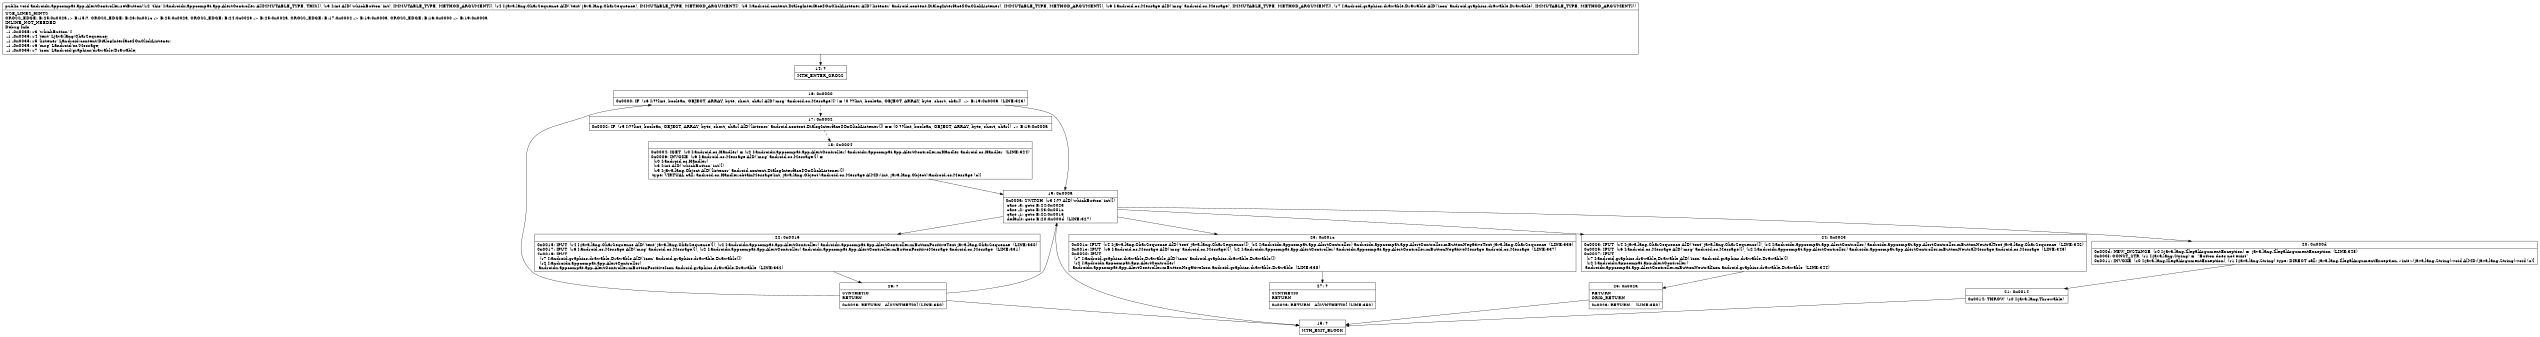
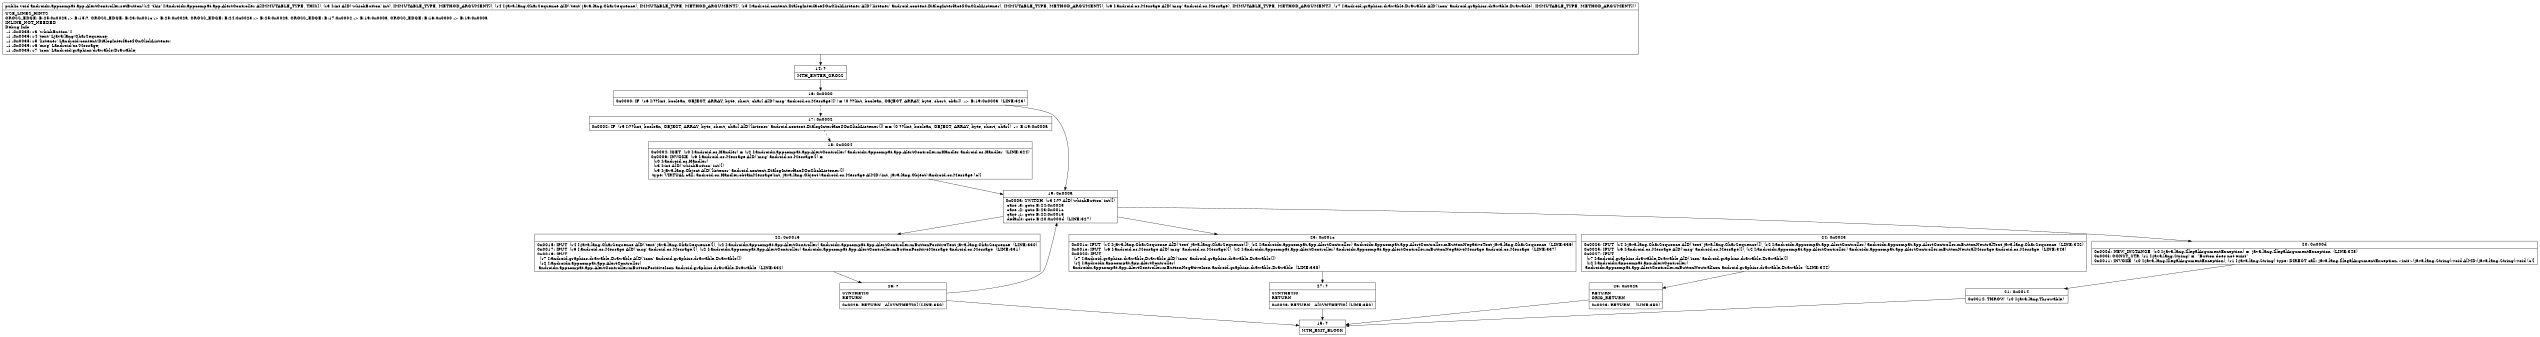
  digraph {
    node [shape=record]
    n1 [label="{14\:\ ?|MTH_ENTER_CROSS\l}"]
    n2 [label="{16\:\ 0x0000|0x0000: IF  (r6 I:??[int, boolean, OBJECT, ARRAY, byte, short, char] A[D('msg' android.os.Message)]) != (0 ??[int, boolean, OBJECT, ARRAY, byte, short, char])  \-\> B:19:0x000a  (LINE:323)\l}"]
    n3 [label="{17\:\ 0x0002|0x0002: IF  (r5 I:??[int, boolean, OBJECT, ARRAY, byte, short, char] A[D('listener' android.content.DialogInterface$OnClickListener)]) == (0 ??[int, boolean, OBJECT, ARRAY, byte, short, char])  \-\> B:19:0x000a \l}"]
    n4 [label="{19\:\ 0x000a|0x000a: SWITCH  (r3 I:?? A[D('whichButton' int)])\l case \-3: goto B:24:0x0023\l case \-2: goto B:23:0x001c\l case \-1: goto B:22:0x0015\l default: goto B:20:0x000d  (LINE:327)\l}"]
    n5 [label="{18\:\ 0x0004|0x0004: IGET  (r0 I:android.os.Handler) = (r2 I:androidx.appcompat.app.AlertController) androidx.appcompat.app.AlertController.mHandler android.os.Handler  (LINE:324)\l0x0006: INVOKE  (r6 I:android.os.Message A[D('msg' android.os.Message)]) = \l  (r0 I:android.os.Handler)\l  (r3 I:int A[D('whichButton' int)])\l  (r5 I:java.lang.Object A[D('listener' android.content.DialogInterface$OnClickListener)])\l type: VIRTUAL call: android.os.Handler.obtainMessage(int, java.lang.Object):android.os.Message A[MD:(int, java.lang.Object):android.os.Message (c)]\l}"]
    n6 [label="{20\:\ 0x000d|0x000d: NEW_INSTANCE  (r0 I:java.lang.IllegalArgumentException) =  java.lang.IllegalArgumentException  (LINE:348)\l0x000f: CONST_STR  (r1 I:java.lang.String) =  \"Button does not exist\" \l0x0011: INVOKE  (r0 I:java.lang.IllegalArgumentException), (r1 I:java.lang.String) type: DIRECT call: java.lang.IllegalArgumentException.\<init\>(java.lang.String):void A[MD:(java.lang.String):void (c)]\l}"]
-   n7 [label="{22\:\ 0x0015|0x0015: IPUT  (r4 I:java.lang.CharSequence A[D('text' java.lang.CharSequence)]), (r2 I:androidx.appcompat.app.AlertController) androidx.appcompat.app.AlertController.mButtonPositiveText java.lang.CharSequence  (LINE:330)\l0x0017: IPUT  (r6 I:android.os.Message A[D('msg' android.os.Message)]), (r2 I:androidx.appcompat.app.AlertController) androidx.appcompat.app.AlertController.mButtonPositiveMessage android.os.Message  (LINE:331)\l4x0019: IPUT  \l  (r7 I:android.graphics.drawable.Drawable A[D('icon' android.graphics.drawable.Drawable)])\l  (r2 I:androidx.appcompat.app.AlertController)\l androidx.appcompat.app.AlertController.mButtonPositiveIcon android.graphics.drawable.Drawable  (LINE:332)\l}"]
+   n7 [label="{22\:\ 0x0015|0x0015: IPUT  (r4 I:java.lang.CharSequence A[D('text' java.lang.CharSequence)]), (r2 I:androidx.appcompat.app.AlertController) androidx.appcompat.app.AlertController.mButtonPositiveText java.lang.CharSequence  (LINE:330)\l0x0017: IPUT  (r6 I:android.os.Message A[D('msg' android.os.Message)]), (r2 I:androidx.appcompat.app.AlertController) androidx.appcompat.app.AlertController.mButtonPositiveMessage android.os.Message  (LINE:331)\l0x0019: IPUT  \l  (r7 I:android.graphics.drawable.Drawable A[D('icon' android.graphics.drawable.Drawable)])\l  (r2 I:androidx.appcompat.app.AlertController)\l androidx.appcompat.app.AlertController.mButtonPositiveIcon android.graphics.drawable.Drawable  (LINE:332)\l}"]
    n8 [label="{23\:\ 0x001c|0x001c: IPUT  (r4 I:java.lang.CharSequence A[D('text' java.lang.CharSequence)]), (r2 I:androidx.appcompat.app.AlertController) androidx.appcompat.app.AlertController.mButtonNegativeText java.lang.CharSequence  (LINE:336)\l0x001e: IPUT  (r6 I:android.os.Message A[D('msg' android.os.Message)]), (r2 I:androidx.appcompat.app.AlertController) androidx.appcompat.app.AlertController.mButtonNegativeMessage android.os.Message  (LINE:337)\l0x0020: IPUT  \l  (r7 I:android.graphics.drawable.Drawable A[D('icon' android.graphics.drawable.Drawable)])\l  (r2 I:androidx.appcompat.app.AlertController)\l androidx.appcompat.app.AlertController.mButtonNegativeIcon android.graphics.drawable.Drawable  (LINE:338)\l}"]
    n9 [label="{24\:\ 0x0023|0x0023: IPUT  (r4 I:java.lang.CharSequence A[D('text' java.lang.CharSequence)]), (r2 I:androidx.appcompat.app.AlertController) androidx.appcompat.app.AlertController.mButtonNeutralText java.lang.CharSequence  (LINE:342)\l0x0025: IPUT  (r6 I:android.os.Message A[D('msg' android.os.Message)]), (r2 I:androidx.appcompat.app.AlertController) androidx.appcompat.app.AlertController.mButtonNeutralMessage android.os.Message  (LINE:343)\l0x0027: IPUT  \l  (r7 I:android.graphics.drawable.Drawable A[D('icon' android.graphics.drawable.Drawable)])\l  (r2 I:androidx.appcompat.app.AlertController)\l androidx.appcompat.app.AlertController.mButtonNeutralIcon android.graphics.drawable.Drawable  (LINE:344)\l}"]
    n10 [label="{21\:\ 0x0014|0x0014: THROW  (r0 I:java.lang.Throwable) \l}"]
    n11 [label="{26\:\ ?|SYNTHETIC\lRETURN\l|0x002a: RETURN   A[SYNTHETIC] (LINE:350)\l}"]
    n12 [label="{27\:\ ?|SYNTHETIC\lRETURN\l|0x002a: RETURN   A[SYNTHETIC] (LINE:350)\l}"]
    n13 [label="{25\:\ 0x002a|RETURN\lORIG_RETURN\l|0x002a: RETURN    (LINE:350)\l}"]
    n14 [label="{15\:\ ?|MTH_EXIT_BLOCK\l}"]
    n15 [label="{public void androidx.appcompat.app.AlertController.setButton((r2 'this' I:androidx.appcompat.app.AlertController A[IMMUTABLE_TYPE, THIS]), (r3 I:int A[D('whichButton' int), IMMUTABLE_TYPE, METHOD_ARGUMENT]), (r4 I:java.lang.CharSequence A[D('text' java.lang.CharSequence), IMMUTABLE_TYPE, METHOD_ARGUMENT]), (r5 I:android.content.DialogInterface$OnClickListener A[D('listener' android.content.DialogInterface$OnClickListener), IMMUTABLE_TYPE, METHOD_ARGUMENT]), (r6 I:android.os.Message A[D('msg' android.os.Message), IMMUTABLE_TYPE, METHOD_ARGUMENT]), (r7 I:android.graphics.drawable.Drawable A[D('icon' android.graphics.drawable.Drawable), IMMUTABLE_TYPE, METHOD_ARGUMENT]))  | USE_LINES_HINTS\lCROSS_EDGE: B:25:0x002a \-\> B:15:?, CROSS_EDGE: B:23:0x001c \-\> B:25:0x002a, CROSS_EDGE: B:24:0x0023 \-\> B:25:0x002a, CROSS_EDGE: B:17:0x0002 \-\> B:19:0x000a, CROSS_EDGE: B:16:0x0000 \-\> B:19:0x000a\lINLINE_NOT_NEEDED\lDebug Info:\l  \-1 \-0x0035: r3 'whichButton' I\l  \-1 \-0x0035: r4 'text' Ljava\/lang\/CharSequence;\l  \-1 \-0x0035: r5 'listener' Landroid\/content\/DialogInterface$OnClickListener;\l  \-1 \-0x0035: r6 'msg' Landroid\/os\/Message;\l  \-1 \-0x0035: r7 'icon' Landroid\/graphics\/drawable\/Drawable;\l}"]
-   n11 -> n2
+   n1 -> n2
    n2 -> n3 [style=dashed]
    n2 -> n4
    n3 -> n5 [style=dashed]
    n4 -> n6
    n4 -> n7
    n4 -> n8
-   n4 -> n9
    n5 -> n4
    n6 -> n10
    n7 -> n11
    n8 -> n12
    n9 -> n13
    n10 -> n14
    n11 -> n4
    n11 -> n14
-   n4 -> n14
+   n12 -> n14
    n13 -> n14
    n15 -> n1
  }
